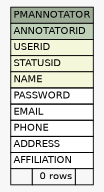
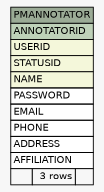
  digraph {
    bgcolor="#f7f7f7"
    fontname=Helvetica
    fontsize=11
    nodesep=0.18
    rankdir=RL
    ranksep=0.46
-   n1 [fontname=Helvetica fontsize=11 label=<     <TABLE BORDER="0" CELLBORDER="1" CELLSPACING="0" BGCOLOR="#ffffff">       <TR><TD COLSPAN="3" BGCOLOR="#9bab96" ALIGN="CENTER">PMANNOTATOR</TD></TR>       <TR><TD PORT="ANNOTATORID" COLSPAN="3" BGCOLOR="#bed1b8" ALIGN="LEFT">ANNOTATORID</TD></TR>       <TR><TD PORT="USERID" COLSPAN="3" BGCOLOR="#f4f7da" ALIGN="LEFT">USERID</TD></TR>       <TR><TD PORT="STATUSID" COLSPAN="3" BGCOLOR="#f4f7da" ALIGN="LEFT">STATUSID</TD></TR>       <TR><TD PORT="NAME" COLSPAN="3" BGCOLOR="#f4f7da" ALIGN="LEFT">NAME</TD></TR>       <TR><TD PORT="PASSWORD" COLSPAN="3" ALIGN="LEFT">PASSWORD</TD></TR>       <TR><TD PORT="EMAIL" COLSPAN="3" ALIGN="LEFT">EMAIL</TD></TR>       <TR><TD PORT="PHONE" COLSPAN="3" ALIGN="LEFT">PHONE</TD></TR>       <TR><TD PORT="ADDRESS" COLSPAN="3" ALIGN="LEFT">ADDRESS</TD></TR>       <TR><TD PORT="AFFILIATION" COLSPAN="3" ALIGN="LEFT">AFFILIATION</TD></TR>       <TR><TD ALIGN="LEFT" BGCOLOR="#f7f7f7">  </TD><TD ALIGN="RIGHT" BGCOLOR="#f7f7f7">0 rows</TD><TD ALIGN="RIGHT" BGCOLOR="#f7f7f7">  </TD></TR>     </TABLE>> shape=plaintext]
+   n1 [fontname=Helvetica fontsize=11 label=<     <TABLE BORDER="0" CELLBORDER="1" CELLSPACING="0" BGCOLOR="#ffffff">       <TR><TD COLSPAN="3" BGCOLOR="#9bab96" ALIGN="CENTER">PMANNOTATOR</TD></TR>       <TR><TD PORT="ANNOTATORID" COLSPAN="3" BGCOLOR="#bed1b8" ALIGN="LEFT">ANNOTATORID</TD></TR>       <TR><TD PORT="USERID" COLSPAN="3" BGCOLOR="#f4f7da" ALIGN="LEFT">USERID</TD></TR>       <TR><TD PORT="STATUSID" COLSPAN="3" BGCOLOR="#f4f7da" ALIGN="LEFT">STATUSID</TD></TR>       <TR><TD PORT="NAME" COLSPAN="3" BGCOLOR="#f4f7da" ALIGN="LEFT">NAME</TD></TR>       <TR><TD PORT="PASSWORD" COLSPAN="3" ALIGN="LEFT">PASSWORD</TD></TR>       <TR><TD PORT="EMAIL" COLSPAN="3" ALIGN="LEFT">EMAIL</TD></TR>       <TR><TD PORT="PHONE" COLSPAN="3" ALIGN="LEFT">PHONE</TD></TR>       <TR><TD PORT="ADDRESS" COLSPAN="3" ALIGN="LEFT">ADDRESS</TD></TR>       <TR><TD PORT="AFFILIATION" COLSPAN="3" ALIGN="LEFT">AFFILIATION</TD></TR>       <TR><TD ALIGN="LEFT" BGCOLOR="#f7f7f7">  </TD><TD ALIGN="RIGHT" BGCOLOR="#f7f7f7">3 rows</TD><TD ALIGN="RIGHT" BGCOLOR="#f7f7f7">  </TD></TR>     </TABLE>> shape=plaintext]
  }
